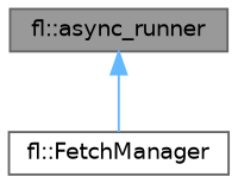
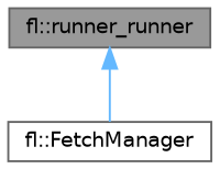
  digraph {
    node [color=gray40 fontname=Helvetica fontsize=10 shape=box style=filled]
-   n1 [fillcolor=grey60 fontcolor=black height=0.2 label="fl::async_runner" width=0.4]
+   n1 [fillcolor=grey60 fontcolor=black height=0.2 label="fl::runner_runner" width=0.4]
    n2 [fillcolor=white height=0.2 label="fl::FetchManager" width=0.4]
    n1 -> n2 [color=steelblue1 dir=back fontname=Helvetica fontsize=10 labelfontname=Helvetica labelfontsize=10 style=solid]
  }
